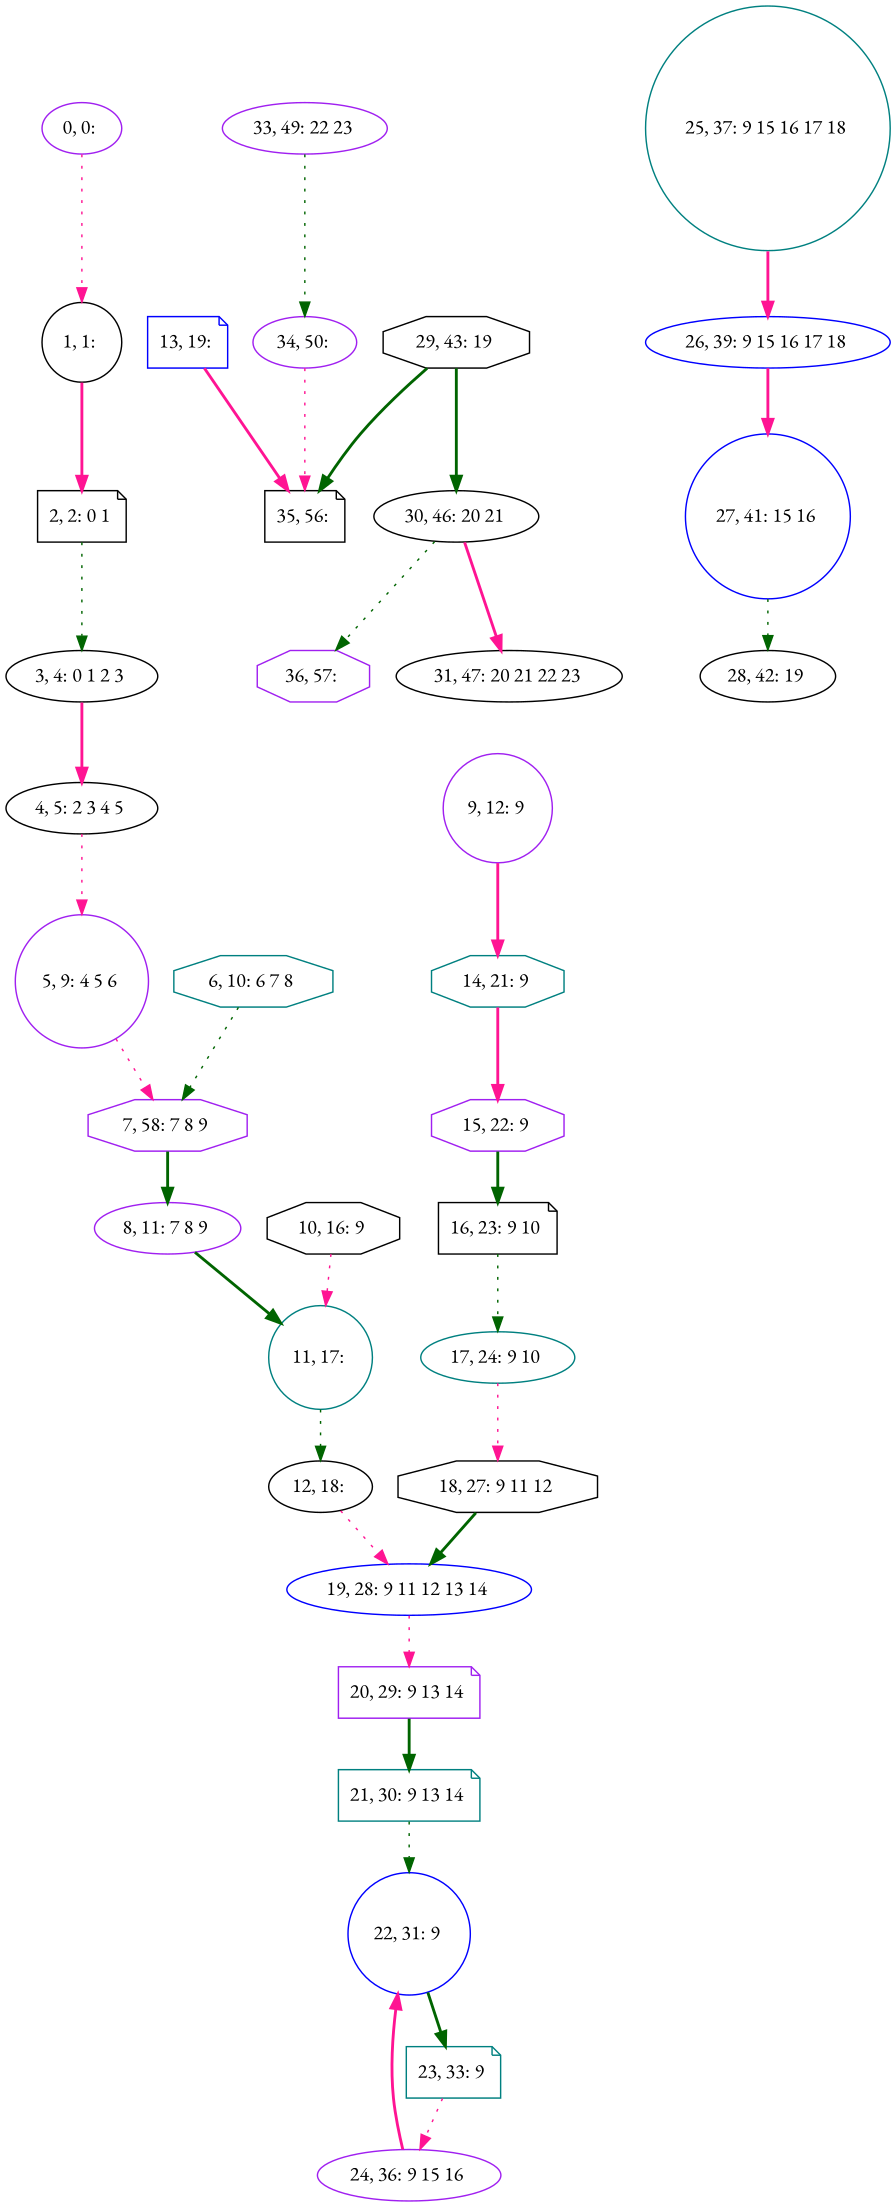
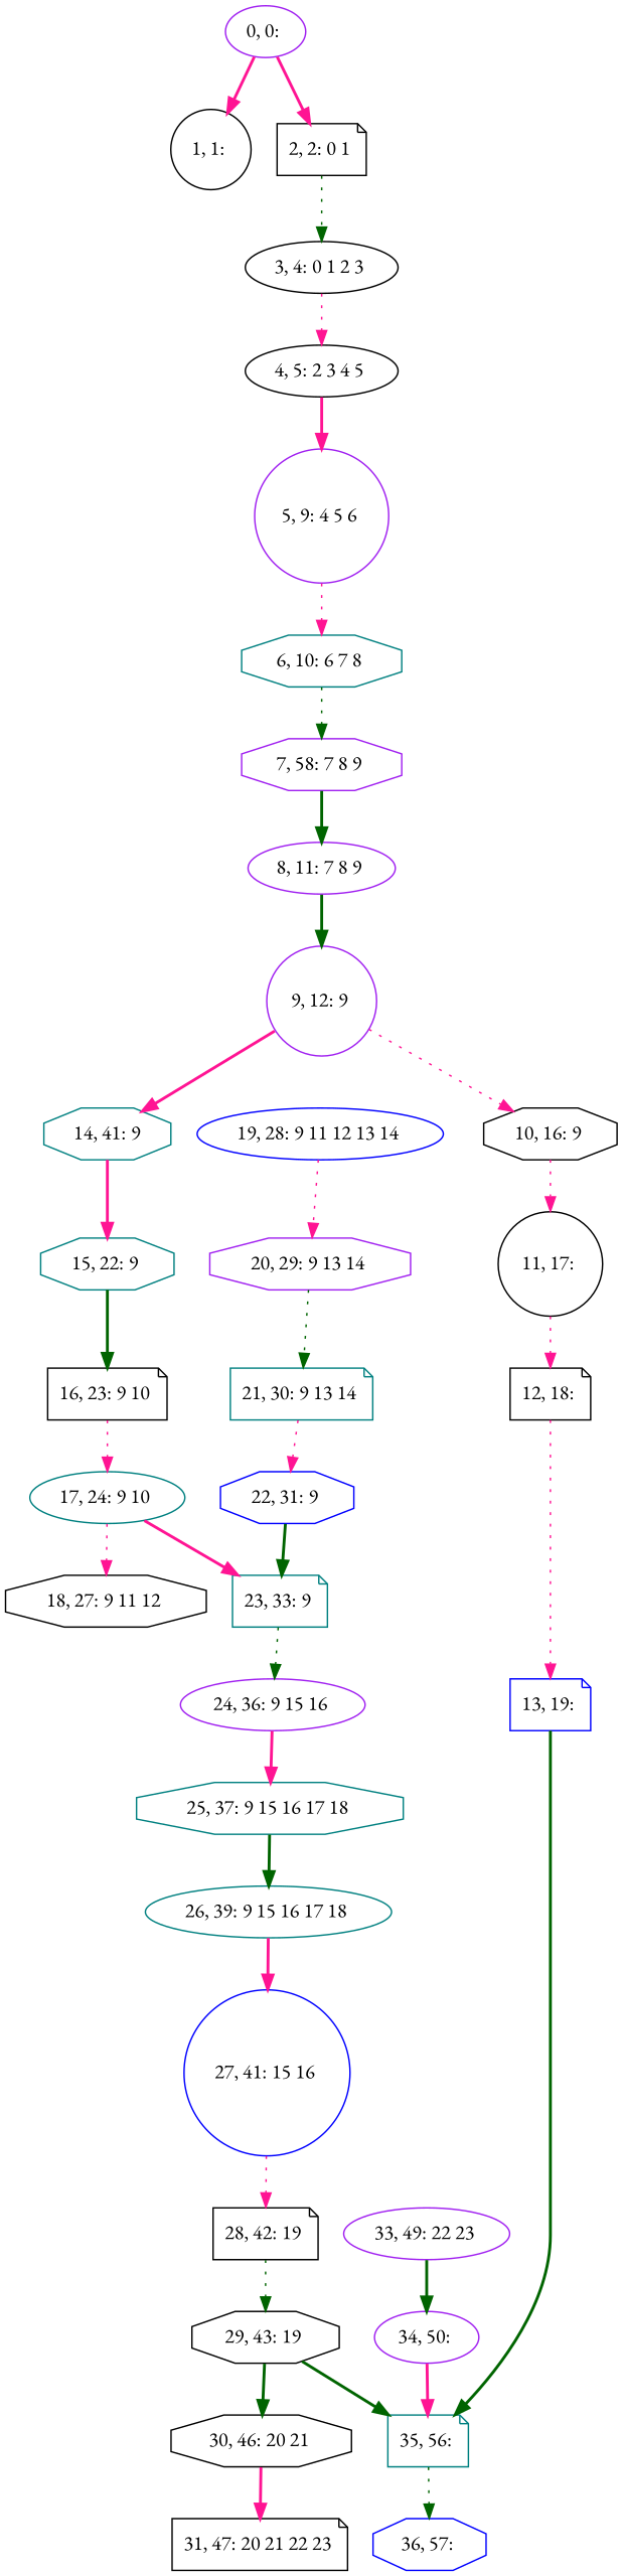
  digraph {
    fontname="EB Garamond"
    node [color=black fontname="EB Garamond" shape=ellipse]
    edge [color=deeppink fontname="EB Garamond" style=bold]
    n1 [color=purple label="0, 0: "]
    n2 [label="1, 1: " shape=circle]
    n3 [label="2, 2: 0 1 " shape=note]
    n4 [label="3, 4: 0 1 2 3 "]
    n5 [label="4, 5: 2 3 4 5 "]
    n6 [color=purple label="5, 9: 4 5 6 " shape=circle]
    n7 [color=teal label="6, 10: 6 7 8 " shape=octagon]
    n8 [color=purple label="7, 58: 7 8 9 " shape=octagon]
    n9 [color=purple label="8, 11: 7 8 9 "]
    n10 [color=purple label="9, 12: 9 " shape=circle]
    n11 [label="10, 16: 9 " shape=octagon]
-   n12 [color=teal label="14, 21: 9 " shape=octagon]
-   n13 [color=teal label="11, 17: " shape=circle]
-   n14 [color=purple label="15, 22: 9 " shape=octagon]
-   n15 [label="12, 18: "]
+   n12 [color=teal label="14, 41: 9" shape=octagon]
+   n13 [label="11, 17: " shape=circle]
+   n14 [color=teal label="15, 22: 9 " shape=octagon]
+   n15 [label="12, 18: " shape=note]
    n16 [color=blue label="13, 19: " shape=note]
-   n17 [label="35, 56: " shape=note]
-   n18 [color=purple label="36, 57: " shape=octagon]
+   n17 [color=teal label="35, 56: " shape=note]
+   n18 [color=blue label="36, 57: " shape=octagon]
    n19 [label="16, 23: 9 10 " shape=note]
    n20 [color=teal label="17, 24: 9 10 "]
    n21 [label="18, 27: 9 11 12 " shape=octagon]
    n22 [color=teal label="23, 33: 9 " shape=note]
    n23 [color=blue label="19, 28: 9 11 12 13 14 "]
    n24 [color=purple label="24, 36: 9 15 16 "]
-   n25 [color=purple label="20, 29: 9 13 14 " shape=note]
+   n25 [color=purple label="20, 29: 9 13 14 " shape=octagon]
    n26 [color=teal label="21, 30: 9 13 14 " shape=note]
-   n27 [color=blue label="22, 31: 9 " shape=circle]
-   n28 [color=teal label="25, 37: 9 15 16 17 18 " shape=circle]
-   n29 [color=blue label="26, 39: 9 15 16 17 18 "]
+   n27 [color=blue label="22, 31: 9 " shape=octagon]
+   n28 [color=teal label="25, 37: 9 15 16 17 18 " shape=octagon]
+   n29 [color=teal label="26, 39: 9 15 16 17 18 "]
    n30 [color=blue label="27, 41: 15 16 " shape=circle]
-   n31 [label="28, 42: 19 "]
+   n31 [label="28, 42: 19 " shape=note]
    n32 [label="29, 43: 19 " shape=octagon]
-   n33 [label="30, 46: 20 21 "]
-   n34 [label="31, 47: 20 21 22 23 "]
+   n33 [label="30, 46: 20 21 " shape=octagon]
+   n34 [label="31, 47: 20 21 22 23 " shape=note]
    n35 [color=purple label="33, 49: 22 23 "]
    n36 [color=purple label="34, 50: "]
-   n1 -> n2 [style=dotted]
-   n2 -> n3
+   n1 -> n2
+   n1 -> n3
    n3 -> n4 [color=darkgreen style=dotted]
-   n4 -> n5
-   n5 -> n6 [style=dotted]
-   n6 -> n8 [style=dotted]
+   n4 -> n5 [style=dotted]
+   n5 -> n6
+   n6 -> n7 [style=dotted]
    n7 -> n8 [color=darkgreen style=dotted]
    n8 -> n9 [color=darkgreen]
-   n9 -> n13 [color=darkgreen]
+   n9 -> n10 [color=darkgreen]
+   n10 -> n11 [style=dotted]
    n10 -> n12
    n11 -> n13 [style=dotted]
    n12 -> n14
-   n13 -> n15 [color=darkgreen style=dotted]
+   n13 -> n15 [style=dotted]
    n14 -> n19 [color=darkgreen]
-   n15 -> n23 [style=dotted]
-   n16 -> n17
-   n33 -> n18 [color=darkgreen style=dotted]
-   n19 -> n20 [color=darkgreen style=dotted]
+   n15 -> n16 [style=dotted]
+   n16 -> n17 [color=darkgreen]
+   n17 -> n18 [color=darkgreen style=dotted]
+   n19 -> n20 [style=dotted]
    n20 -> n21 [style=dotted]
-   n21 -> n23 [color=darkgreen]
-   n22 -> n24 [style=dotted]
+   n20 -> n22
+   n22 -> n24 [color=darkgreen style=dotted]
    n23 -> n25 [style=dotted]
-   n24 -> n27
-   n25 -> n26 [color=darkgreen]
-   n26 -> n27 [color=darkgreen style=dotted]
+   n24 -> n28
+   n25 -> n26 [color=darkgreen style=dotted]
+   n26 -> n27 [style=dotted]
    n27 -> n22 [color=darkgreen]
-   n28 -> n29
+   n28 -> n29 [color=darkgreen]
    n29 -> n30
-   n30 -> n31 [color=darkgreen style=dotted]
+   n30 -> n31 [style=dotted]
+   n31 -> n32 [color=darkgreen style=dotted]
    n32 -> n17 [color=darkgreen]
    n32 -> n33 [color=darkgreen]
    n33 -> n34
-   n35 -> n36 [color=darkgreen style=dotted]
-   n36 -> n17 [style=dotted]
+   n35 -> n36 [color=darkgreen]
+   n36 -> n17
  }
